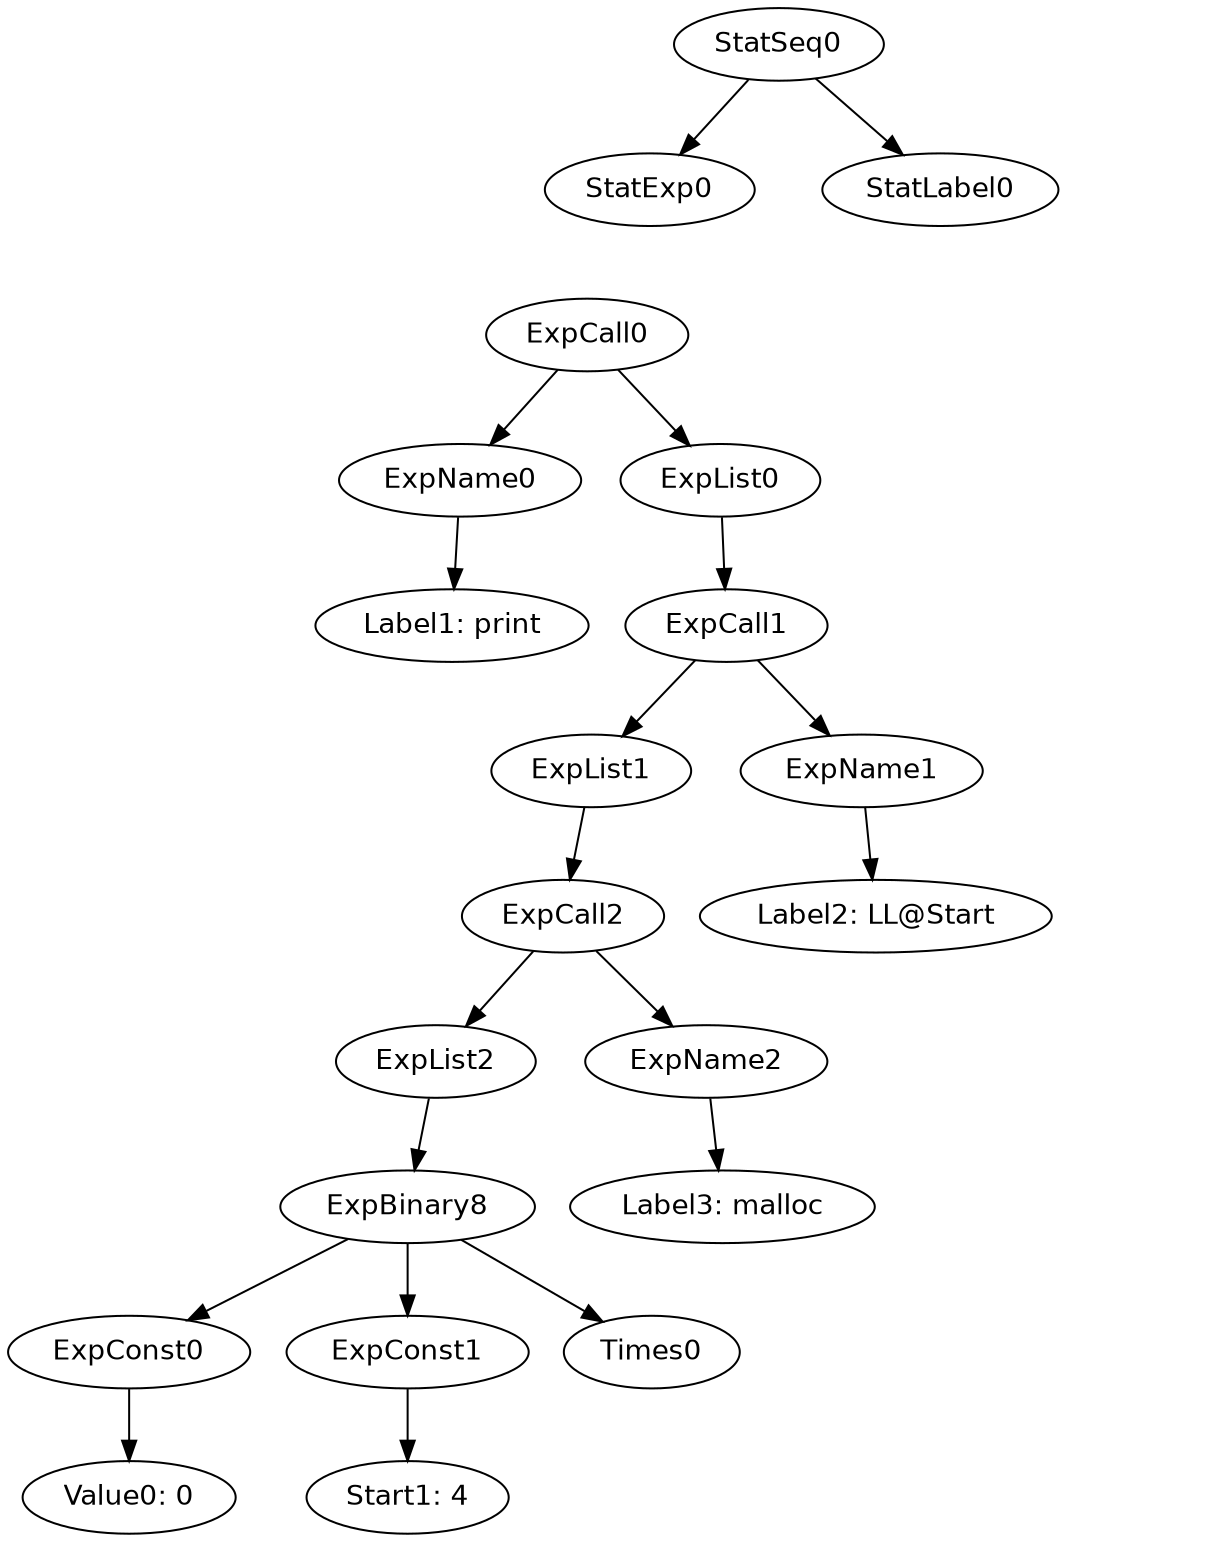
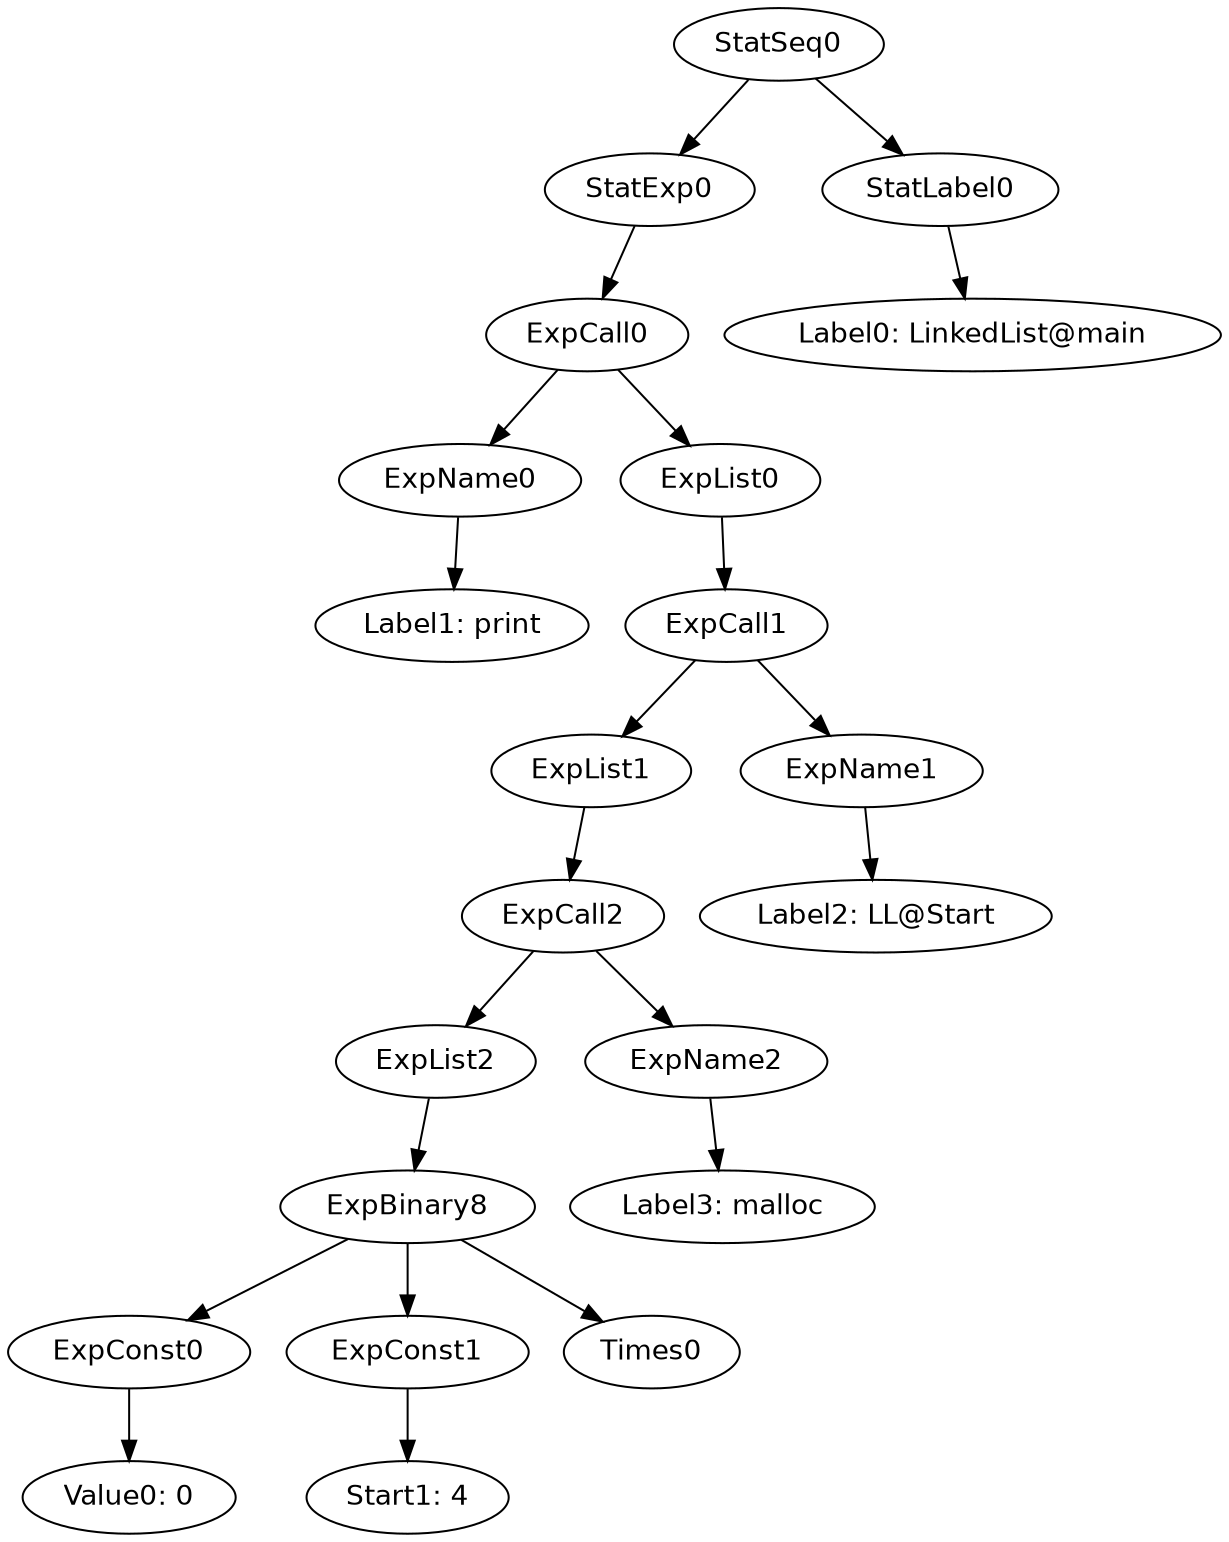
  digraph {
    fontname="DejaVu Sans"
    ordering=out
    node [fontname="DejaVu Sans"]
    edge [fontname="DejaVu Sans"]
    StatExp0
    ExpCall0
    ExpName0
    ExpList0
    "Label1: print"
    ExpCall1
    n7 [label=ExpBinary8]
    ExpList2
    ExpConst0
    ExpConst1
    Times0
    "Value0: 0"
    n13 [label="Start1: 4"]
    StatSeq0
    StatLabel0
+   "Label0: LinkedList@main"
    ExpCall2
    ExpName2
    "Label3: malloc"
    ExpList1
    ExpName1
    "Label2: LL@Start"
+   StatExp0 -> ExpCall0
    ExpCall0 -> ExpName0
    ExpCall0 -> ExpList0
    ExpName0 -> "Label1: print"
    ExpList0 -> ExpCall1
    ExpCall1 -> ExpList1
    ExpCall1 -> ExpName1
    n7 -> ExpConst0
    n7 -> ExpConst1
    n7 -> Times0
    ExpList2 -> n7
    ExpConst0 -> "Value0: 0"
    ExpConst1 -> n13
    StatSeq0 -> StatExp0
    StatSeq0 -> StatLabel0
+   StatLabel0 -> "Label0: LinkedList@main"
    ExpCall2 -> ExpList2
    ExpCall2 -> ExpName2
    ExpName2 -> "Label3: malloc"
    ExpList1 -> ExpCall2
    ExpName1 -> "Label2: LL@Start"
  }
